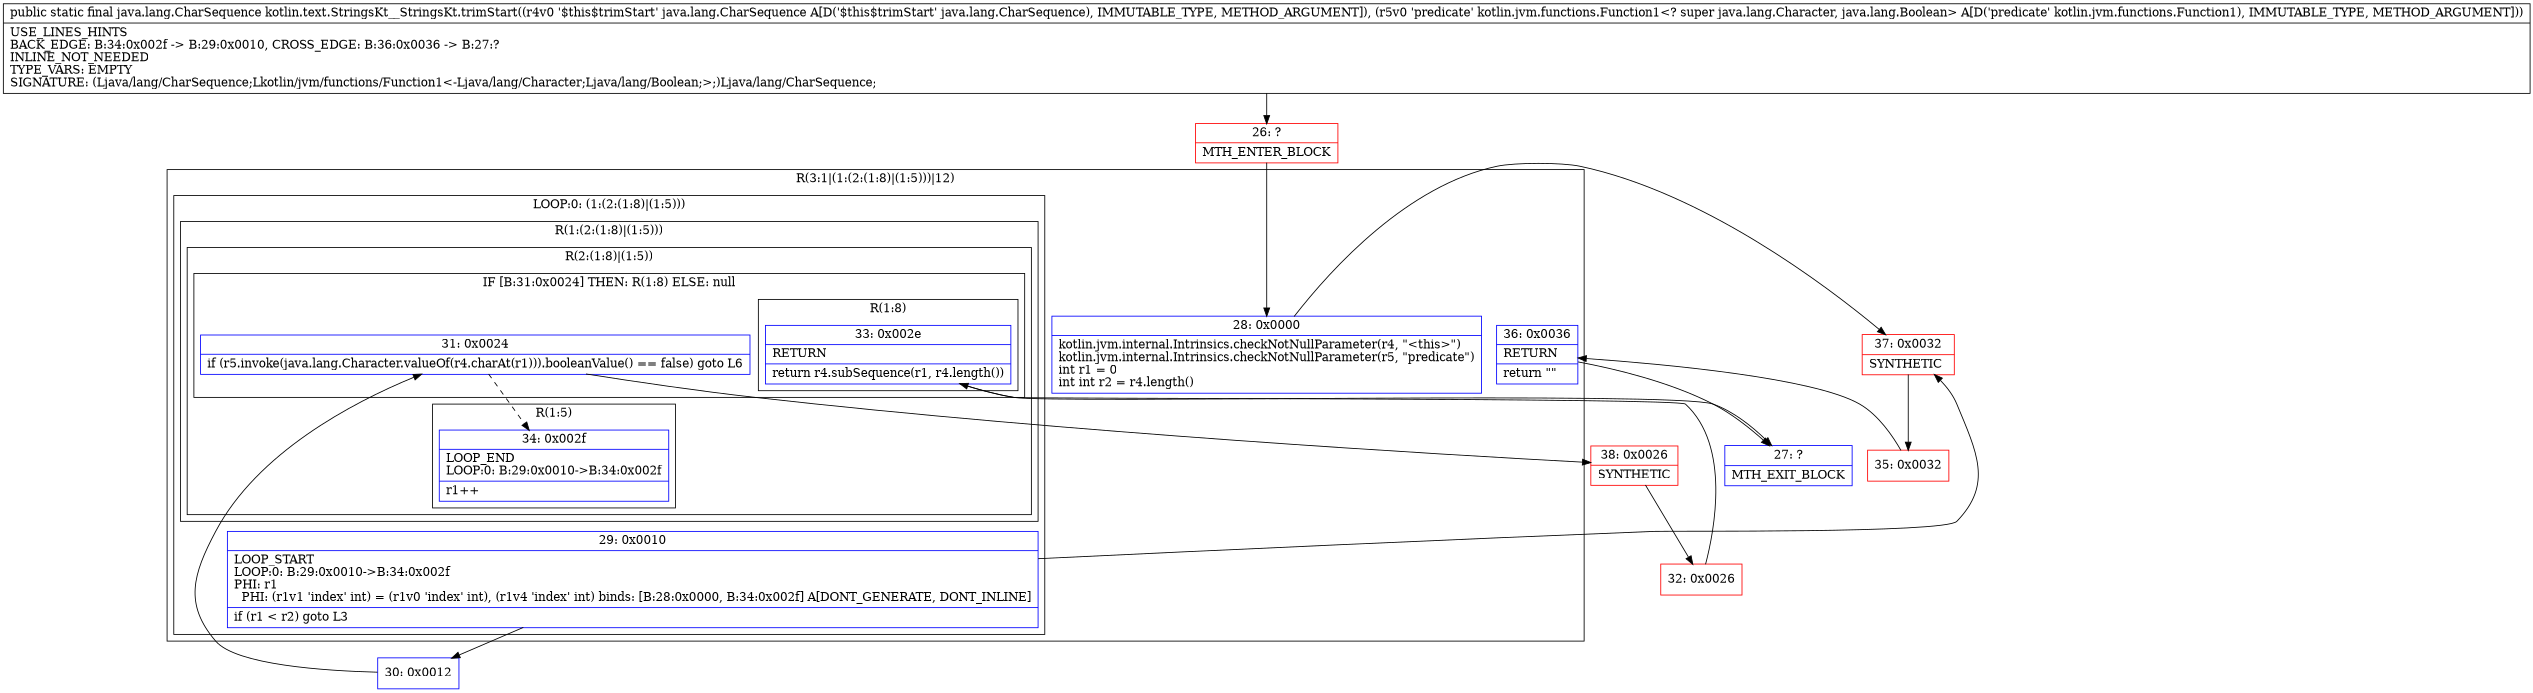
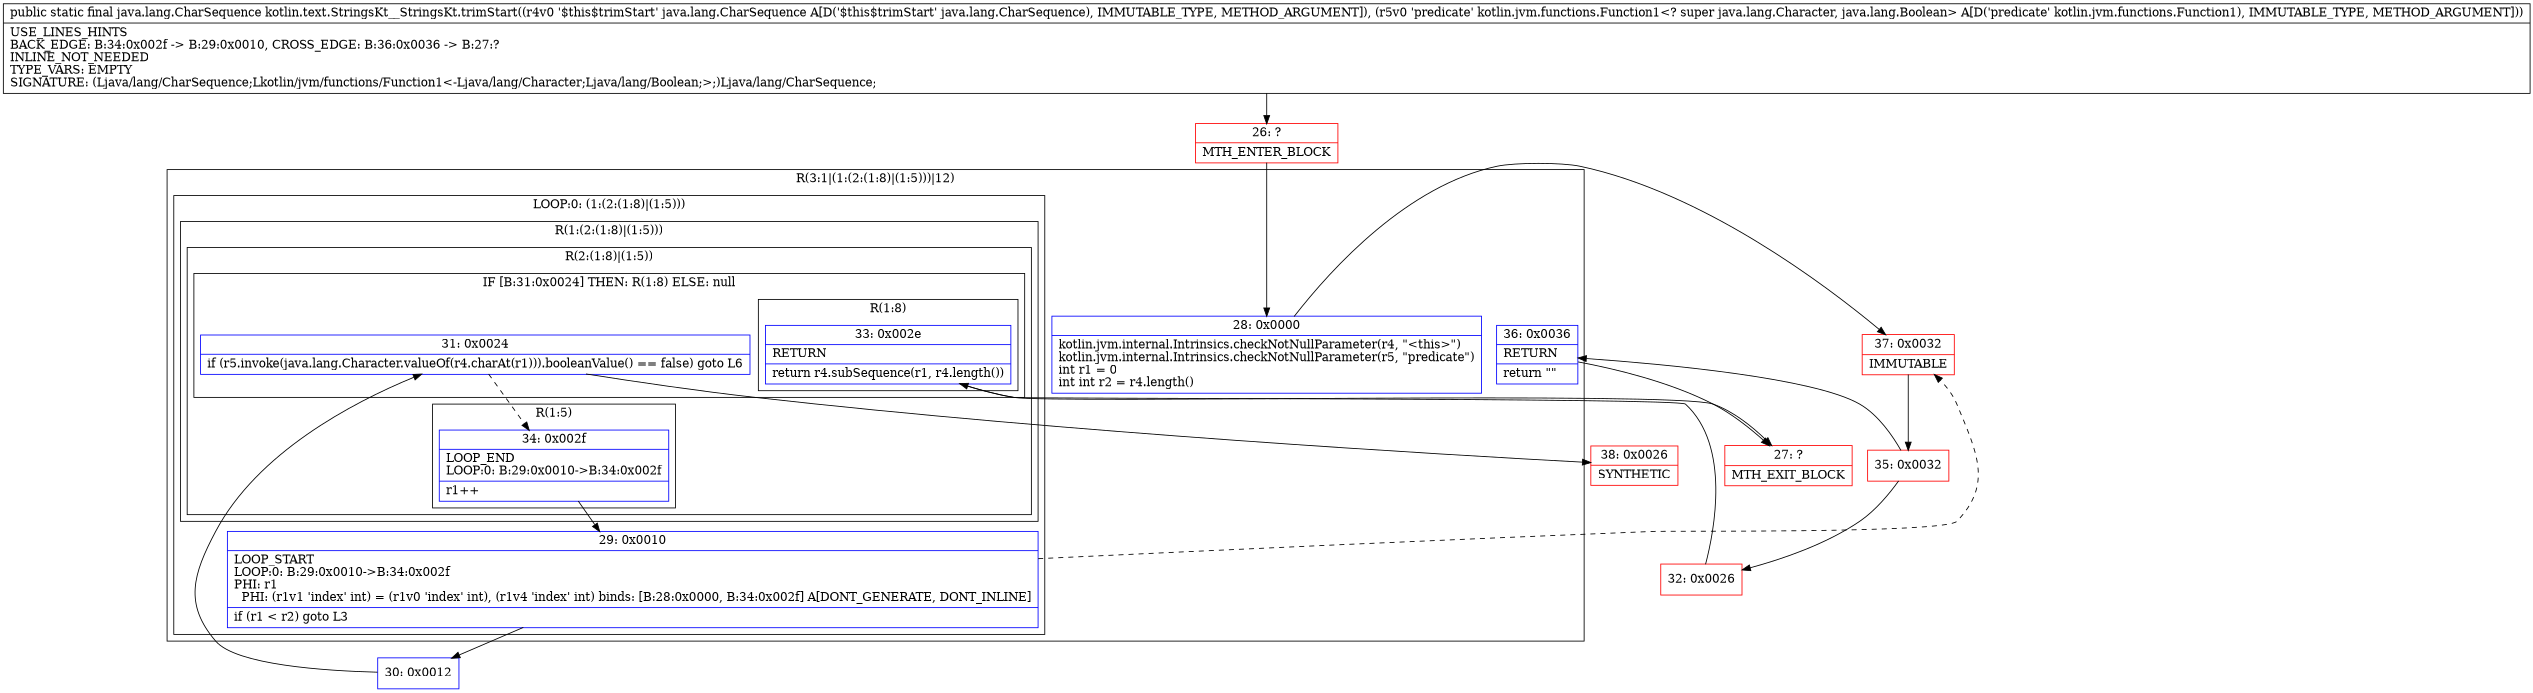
  digraph {
    node [color=blue shape=record]
    n1 [label="{33\:\ 0x002e|RETURN\l|return r4.subSequence(r1, r4.length())\l}"]
    n2 [label="{31\:\ 0x0024|if (r5.invoke(java.lang.Character.valueOf(r4.charAt(r1))).booleanValue() == false) goto L6\l}"]
    n3 [label="{34\:\ 0x002f|LOOP_END\lLOOP:0: B:29:0x0010\-\>B:34:0x002f\l|r1++\l}"]
    n4 [label="{29\:\ 0x0010|LOOP_START\lLOOP:0: B:29:0x0010\-\>B:34:0x002f\lPHI: r1 \l  PHI: (r1v1 'index' int) = (r1v0 'index' int), (r1v4 'index' int) binds: [B:28:0x0000, B:34:0x002f] A[DONT_GENERATE, DONT_INLINE]\l|if (r1 \< r2) goto L3\l}"]
    n5 [label="{28\:\ 0x0000|kotlin.jvm.internal.Intrinsics.checkNotNullParameter(r4, \"\<this\>\")\lkotlin.jvm.internal.Intrinsics.checkNotNullParameter(r5, \"predicate\")\lint r1 = 0\lint int r2 = r4.length()\l}"]
    n6 [label="{36\:\ 0x0036|RETURN\l|return \"\"\l}"]
-   n7 [label="{27\:\ ?|MTH_EXIT_BLOCK\l}"]
+   n7 [color=red label="{27\:\ ?|MTH_EXIT_BLOCK\l}"]
    n8 [color=red label="{38\:\ 0x0026|SYNTHETIC\l}"]
    n9 [label="{30\:\ 0x0012}"]
-   n10 [color=red label="{37\:\ 0x0032|SYNTHETIC\l}"]
+   n10 [color=red label="{37\:\ 0x0032|IMMUTABLE\l}"]
    n11 [color=red label="{35\:\ 0x0032}"]
    n12 [color=red label="{32\:\ 0x0026}"]
    n13 [color=red label="{26\:\ ?|MTH_ENTER_BLOCK\l}"]
    n14 [label="{public static final java.lang.CharSequence kotlin.text.StringsKt__StringsKt.trimStart((r4v0 '$this$trimStart' java.lang.CharSequence A[D('$this$trimStart' java.lang.CharSequence), IMMUTABLE_TYPE, METHOD_ARGUMENT]), (r5v0 'predicate' kotlin.jvm.functions.Function1\<? super java.lang.Character, java.lang.Boolean\> A[D('predicate' kotlin.jvm.functions.Function1), IMMUTABLE_TYPE, METHOD_ARGUMENT]))  | USE_LINES_HINTS\lBACK_EDGE: B:34:0x002f \-\> B:29:0x0010, CROSS_EDGE: B:36:0x0036 \-\> B:27:?\lINLINE_NOT_NEEDED\lTYPE_VARS: EMPTY\lSIGNATURE: (Ljava\/lang\/CharSequence;Lkotlin\/jvm\/functions\/Function1\<\-Ljava\/lang\/Character;Ljava\/lang\/Boolean;\>;)Ljava\/lang\/CharSequence;\l}" color=""]
    subgraph cluster_1 {
      label="R(3:1|(1:(2:(1:8)|(1:5)))|12)"
      n5
      n6
      subgraph cluster_2 {
        label="LOOP:0: (1:(2:(1:8)|(1:5)))"
        n4
        subgraph cluster_3 {
          label="R(1:(2:(1:8)|(1:5)))"
          subgraph cluster_4 {
            label="R(2:(1:8)|(1:5))"
            subgraph cluster_5 {
              label="IF [B:31:0x0024] THEN: R(1:8) ELSE: null"
              n2
              subgraph cluster_6 {
                label="R(1:8)"
                n1
              }
            }
            subgraph cluster_7 {
              label="R(1:5)"
              n3
            }
          }
        }
      }
    }
    n1 -> n7
    n2 -> n3 [style=dashed]
    n2 -> n8
+   n3 -> n4
    n4 -> n9
-   n4 -> n10 [style=solid]
+   n4 -> n10 [style=dashed]
    n5 -> n10
    n6 -> n7
-   n8 -> n12
+   n11 -> n12
    n9 -> n2
    n10 -> n11
    n11 -> n6
    n12 -> n1
    n13 -> n5
    n14 -> n13
  }
